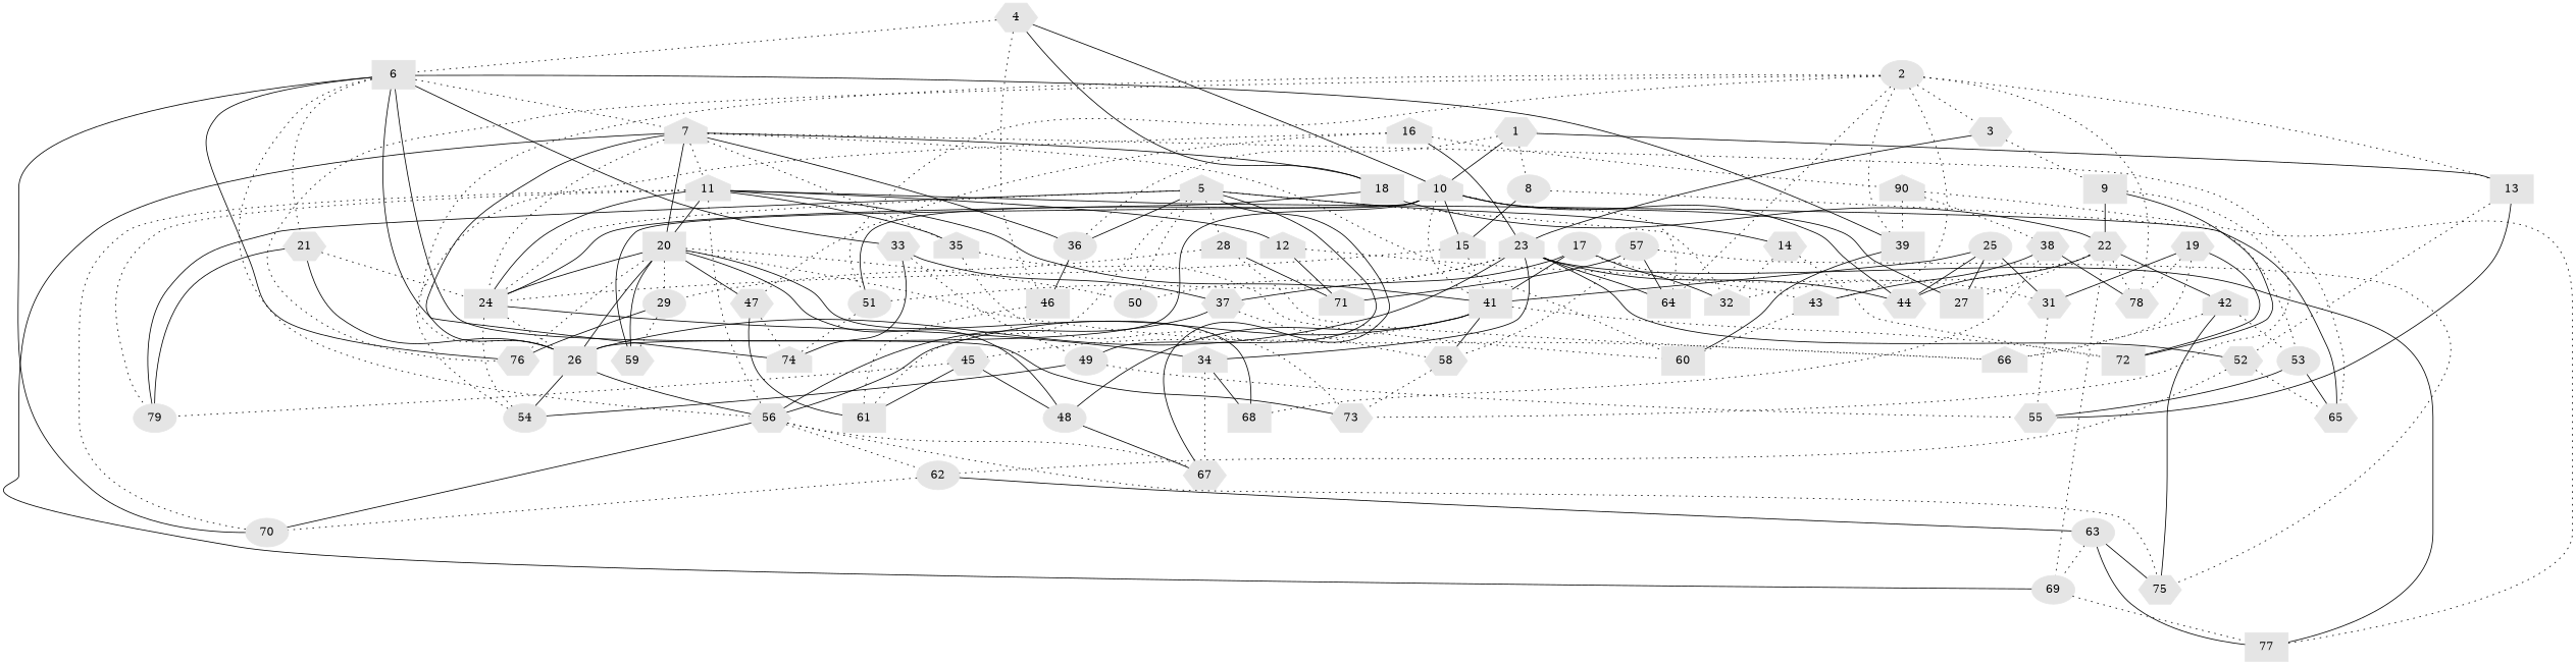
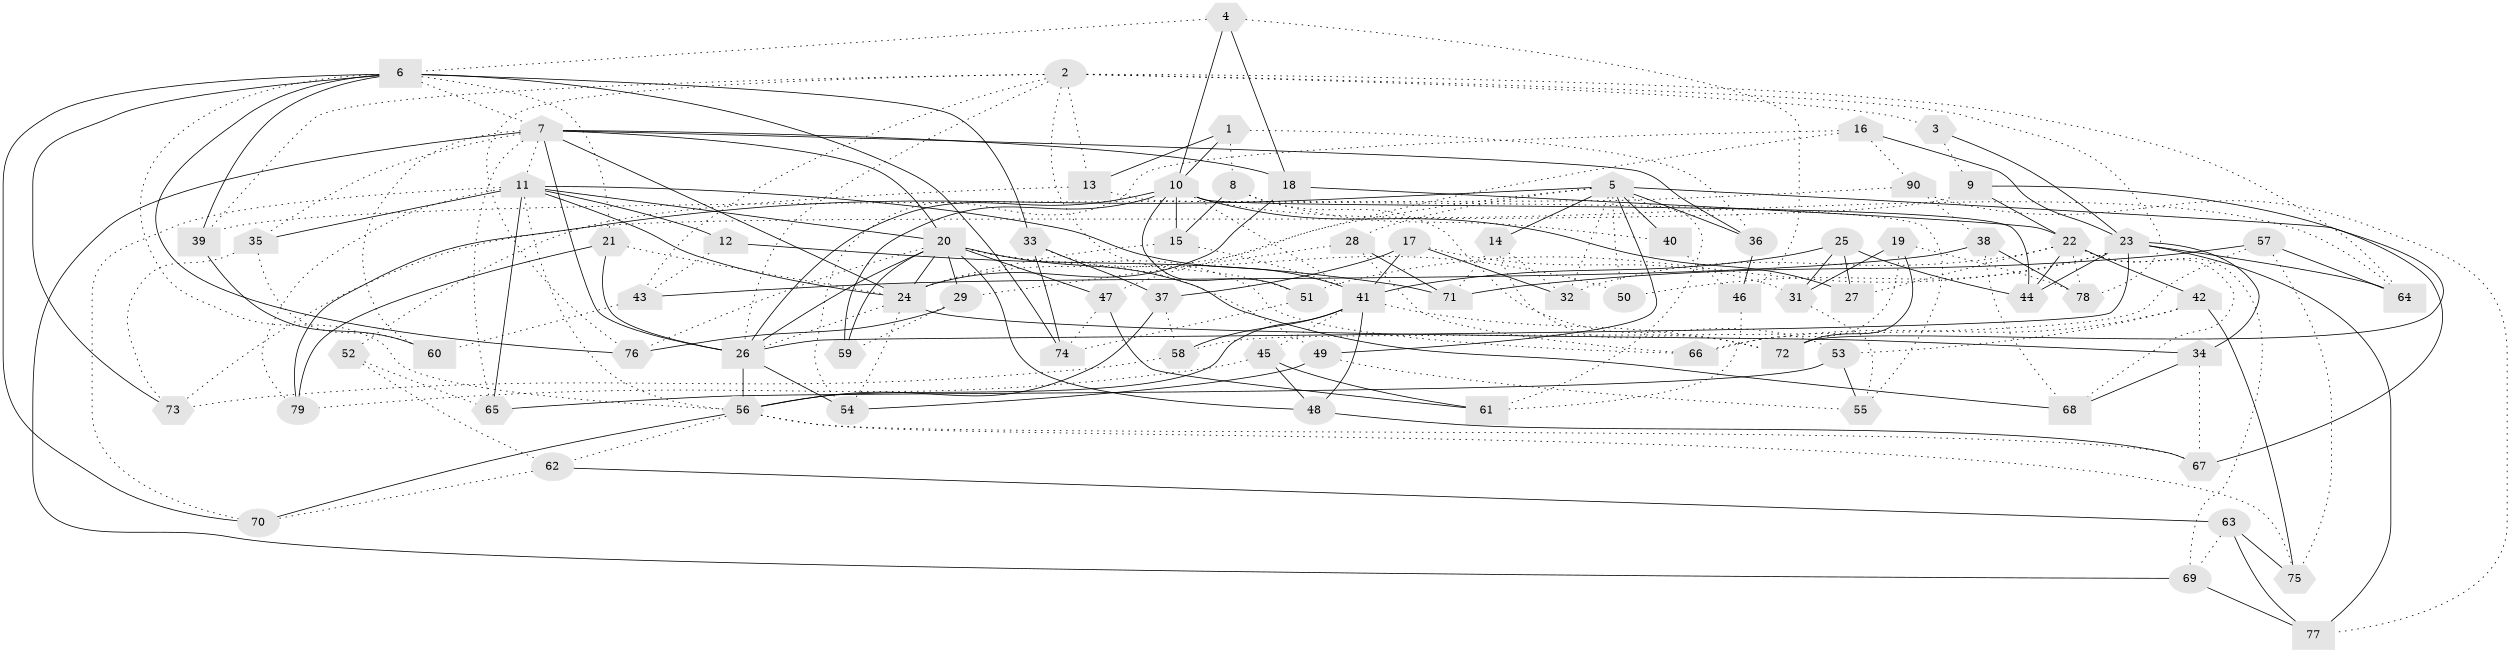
  graph {
    node [color=gray90 shape=hexagon style=filled]
    edge [style=solid weight=1.0]
    8 [shape=ellipse]
    1
    10 [shape=house]
    13 [shape=box]
    36 [shape=ellipse]
+   40 [shape=box]
    15 [shape=house]
    53 [shape=ellipse]
    26 [shape=box]
    51 [shape=ellipse]
    64 [shape=box]
    27 [shape=box]
    44
    59
    41 [shape=box]
    52
    55
    46 [shape=box]
    2 [shape=ellipse]
    3
    39 [shape=box]
    43 [shape=house]
    76
    78
    9 [shape=box]
    23 [shape=house]
    56
    54 [shape=ellipse]
    60 [shape=box]
    74 [shape=house]
    73
    22
    72 [shape=box]
    50 [shape=ellipse]
    34 [shape=house]
    77 [shape=box]
    4
    6 [shape=box]
    18 [shape=box]
    7 [shape=house]
    21
    33
    70 [shape=ellipse]
    24 [shape=box]
    61 [shape=box]
    5 [shape=house]
    14
    28 [shape=house]
    32 [shape=house]
    49 [shape=ellipse]
    67
    79 [shape=ellipse]
    71 [shape=house]
    66 [shape=house]
    29 [shape=ellipse]
    11 [shape=house]
    20 [shape=box]
    35 [shape=house]
    65
    69 [shape=ellipse]
    37
    75
    62 [shape=ellipse]
    12 [shape=house]
    47
    48 [shape=ellipse]
    68 [shape=box]
    42 [shape=house]
    58
    45
    16 [shape=house]
    n72 [label=90 shape=house]
    38
    17 [shape=ellipse]
    31
    19
    25 [shape=ellipse]
    63 [shape=ellipse]
    57 [shape=ellipse]
+   8 -- 40 [style=dotted]
    8 -- 15
    8 -- 53 [style=dotted]
    1 -- 8 [style=dotted]
    1 -- 10
    1 -- 13
    1 -- 36 [style=dotted]
    10 -- 15
    10 -- 26
    10 -- 51
    10 -- 64 [style=dotted]
    10 -- 27 [weight=2.0]
    10 -- 44
    10 -- 59 [weight=2.0]
    10 -- 41 [style=dotted]
    13 -- 52 [style=dotted]
-   13 -- 55
+   13 -- 55 [style=dotted]
    36 -- 46
+   40 -- 46 [style=dotted]
    15 -- 41 [style=dotted]
    15 -- 24 [style=dotted]
    53 -- 55
    53 -- 65
    26 -- 56 [weight=2.0]
    26 -- 54
    51 -- 74 [style=dotted]
    41 -- 56 [weight=2.0]
    41 -- 72 [style=dotted]
    41 -- 48
    41 -- 58
    41 -- 45 [style=dotted]
    52 -- 65 [style=dotted]
    52 -- 62 [style=dotted]
    46 -- 61 [style=dotted]
    2 -- 13 [style=dotted]
    2 -- 26 [style=dotted]
    2 -- 51 [style=dotted]
    2 -- 64 [style=dotted]
    2 -- 3 [style=dotted weight=2.0]
    2 -- 39 [style=dotted]
    2 -- 43 [style=dotted]
    2 -- 76 [style=dotted]
    2 -- 78 [style=dotted]
    3 -- 9 [style=dotted]
    3 -- 23
    39 -- 60
    43 -- 60 [style=dotted]
    9 -- 73 [style=dotted]
    9 -- 22
    9 -- 72
    23 -- 26 [weight=2.0]
    23 -- 51 [style=dotted]
    23 -- 64
    23 -- 44
-   23 -- 52
    23 -- 50 [style=dotted weight=2.0]
    23 -- 34
    23 -- 77
    56 -- 70
    56 -- 67 [style=dotted]
    56 -- 75 [style=dotted]
    56 -- 62 [style=dotted]
    22 -- 27 [style=dotted]
    22 -- 44
    22 -- 78 [style=dotted]
    22 -- 32 [style=dotted]
    22 -- 69 [style=dotted]
+   22 -- 68 [style=dotted]
    22 -- 42
    34 -- 67 [style=dotted]
    34 -- 68
    4 -- 10
    4 -- 46 [style=dotted]
    4 -- 6 [style=dotted]
    4 -- 18
    6 -- 39
    6 -- 76
    6 -- 56 [style=dotted]
    6 -- 74
    6 -- 73
    6 -- 7 [style=dotted]
    6 -- 21 [style=dotted]
    6 -- 33
    6 -- 70
    18 -- 22
    18 -- 24
    7 -- 36
    7 -- 26
    7 -- 60 [style=dotted]
    7 -- 18
-   7 -- 24 [style=dotted weight=2.0]
+   7 -- 24 [weight=2.0]
    7 -- 11 [style=dotted]
    7 -- 20
    7 -- 35 [style=dotted]
    7 -- 65 [style=dotted]
    7 -- 69
    21 -- 26
    21 -- 24 [style=dotted]
    21 -- 79
    33 -- 74
    33 -- 49 [style=dotted]
    33 -- 37
    24 -- 26 [style=dotted weight=2.0]
    24 -- 54 [style=dotted]
    24 -- 34
    5 -- 36
+   5 -- 40 [weight=2.0]
    5 -- 50 [style=dotted]
    5 -- 24 [style=dotted]
    5 -- 61 [style=dotted]
    5 -- 14
    5 -- 28 [style=dotted]
    5 -- 32 [style=dotted]
    5 -- 49
    5 -- 67
    5 -- 79
    14 -- 72 [style=dotted]
    14 -- 32 [style=dotted]
+   14 -- 71 [style=dotted]
    28 -- 71
    28 -- 66 [style=dotted]
    28 -- 29 [style=dotted]
    49 -- 55 [style=dotted]
    49 -- 54
    29 -- 59 [style=dotted]
    29 -- 76
    11 -- 41
    11 -- 56 [style=dotted weight=2.0]
    11 -- 70 [style=dotted]
    11 -- 24
    11 -- 79 [style=dotted]
    11 -- 20
    11 -- 35
    11 -- 65
    11 -- 12 [weight=2.0]
    20 -- 26
    20 -- 59
    20 -- 76 [style=dotted]
    20 -- 50 [style=dotted]
    20 -- 24
    20 -- 66 [style=dotted]
-   20 -- 29 [style=dotted]
+   20 -- 29
    20 -- 47
    20 -- 48
    20 -- 68
    35 -- 60 [style=dotted]
    35 -- 73 [style=dotted]
-   69 -- 77 [style=dotted]
+   69 -- 77
    37 -- 56
    37 -- 58 [style=dotted]
    62 -- 70 [style=dotted]
    62 -- 63
    12 -- 43 [style=dotted]
    12 -- 71
    47 -- 74 [style=dotted]
    47 -- 61
    48 -- 67
    42 -- 53 [style=dotted]
    42 -- 66 [style=dotted]
    42 -- 75
    58 -- 73 [style=dotted]
    45 -- 61
    45 -- 79 [style=dotted]
    45 -- 48
    16 -- 23
    16 -- 54 [style=dotted]
    16 -- 47 [style=dotted]
    16 -- n72 [style=dotted]
    n72 -- 39 [style=dotted]
    n72 -- 77 [style=dotted]
    n72 -- 38 [style=dotted]
    38 -- 43
    38 -- 78
    38 -- 68 [style=dotted]
    17 -- 41
    17 -- 32
    17 -- 37
    17 -- 31 [style=dotted]
    31 -- 55 [style=dotted]
    19 -- 78 [style=dotted]
    19 -- 72
    19 -- 66 [style=dotted]
    19 -- 31
    25 -- 27
    25 -- 44
    25 -- 41
    25 -- 31
    63 -- 77
    63 -- 69 [style=dotted]
    63 -- 75
    57 -- 64
    57 -- 71
    57 -- 75 [style=dotted]
    57 -- 58 [style=dotted]
  }
